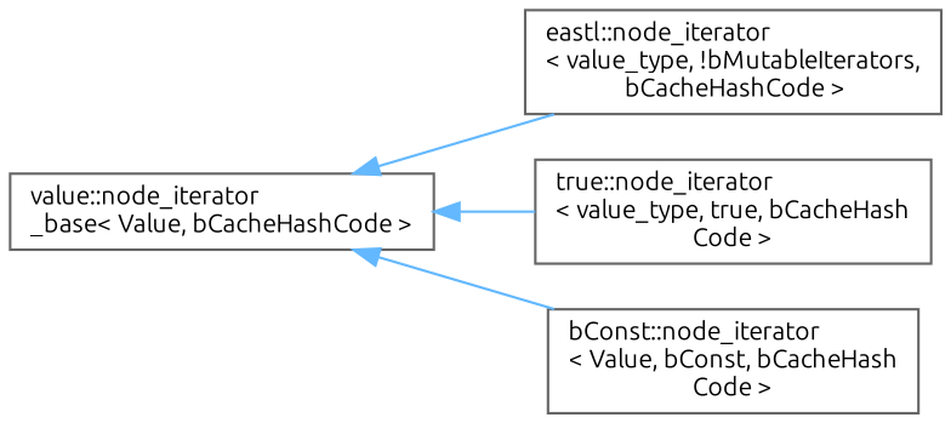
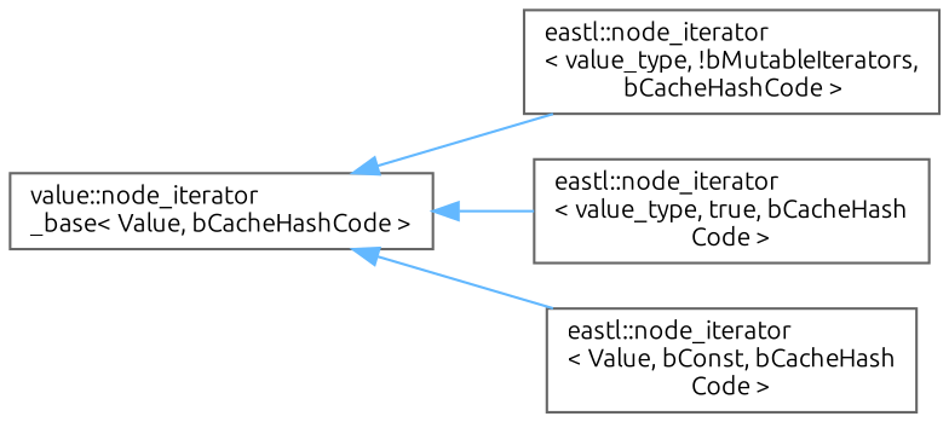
  digraph {
    fontname=Ubuntu
    rankdir=LR
    node [color=grey40 fillcolor=white fontname=Ubuntu fontsize=10 shape=box style=filled]
    edge [color=steelblue1 dir=back fontname=Ubuntu fontsize=10 labelfontname=Helvetica labelfontsize=10 style=solid]
    n1 [height=0.2 label="value::node_iterator\l_base\< Value, bCacheHashCode \>" width=0.4]
    n2 [height=0.2 label="eastl::node_iterator\l\< value_type, !bMutableIterators,\l bCacheHashCode \>" width=0.4]
-   n3 [height=0.2 label="true::node_iterator\l\< value_type, true, bCacheHash\lCode \>" width=0.4]
-   n4 [height=0.2 label="bConst::node_iterator\l\< Value, bConst, bCacheHash\lCode \>" width=0.4]
+   n3 [height=0.2 label="eastl::node_iterator\l\< value_type, true, bCacheHash\lCode \>" width=0.4]
+   n4 [height=0.2 label="eastl::node_iterator\l\< Value, bConst, bCacheHash\lCode \>" width=0.4]
    n1 -> n2
    n1 -> n3
    n1 -> n4
  }
